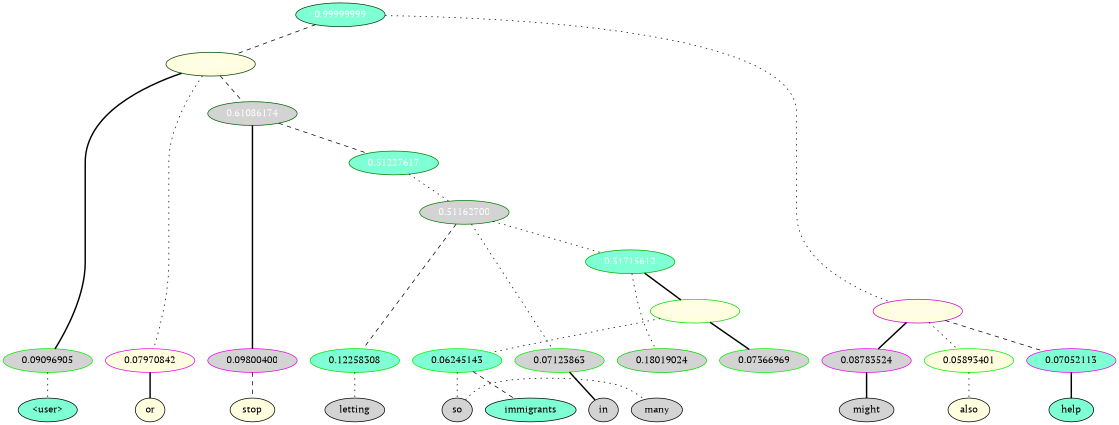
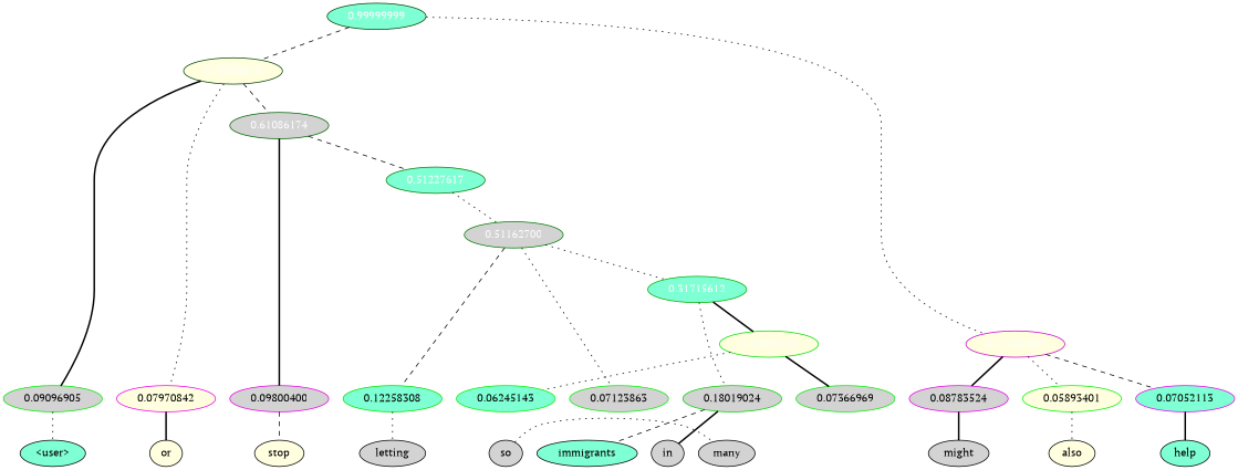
  graph {
    fontname="PT Serif"
    node [color=black fillcolor=lightgrey fontname="PT Serif" format=png nodesep=0.001 ordering=out overlap_scaling=0.01 ranksep=0.001 style=filled]
    edge [fontname="PT Serif" style=dotted]
    n1 [fillcolor=aquamarine height=0.15 label="\<user\>" style="filled,solid" width=0.15]
    n2 [fillcolor=lightyellow height=0.15 label=or style="filled,solid" width=0.15]
    n3 [fillcolor=lightyellow height=0.15 label=stop style="filled,solid" width=0.15]
    n4 [height=0.15 label=letting style="filled,solid" width=0.15]
    n5 [height=0.15 label=so style="filled,solid" width=0.15]
    n6 [height=0.15 label=many style="filled,solid" width=0.15]
    n7 [fillcolor=aquamarine height=0.15 label=immigrants style="filled,solid" width=0.15]
    n8 [height=0.15 label=in style="filled,solid" width=0.15]
    n9 [height=0.15 label=might style="filled,solid" width=0.15]
    n10 [fillcolor=lightyellow height=0.15 label=also style="filled,solid" width=0.15]
    n11 [fillcolor=aquamarine height=0.15 label=help style="filled,solid" width=0.15]
    n12 [color="0.334 1.000 0.909" fontcolor=black height=0.15 label=0.09096905 width=0.15]
    n13 [color="0.835 1.000 0.920" fillcolor=lightyellow fontcolor=black height=0.15 label=0.07970842 width=0.15]
    n14 [color="0.835 1.000 0.902" fontcolor=black height=0.15 label=0.09800400 width=0.15]
    n15 [color="0.334 1.000 0.877" fillcolor=aquamarine fontcolor=black height=0.15 label=0.12258308 width=0.15]
    n16 [color="0.334 1.000 0.938" fillcolor=aquamarine fontcolor=black height=0.15 label=0.06245143 width=0.15]
    n17 [color="0.334 1.000 0.926" fontcolor=black height=0.15 label=0.07366969 width=0.15]
    n18 [color="0.334 1.000 0.820" fontcolor=black height=0.15 label=0.18019024 width=0.15]
    n19 [color="0.334 1.000 0.929" fontcolor=black height=0.15 label=0.07123863 width=0.15]
    n20 [color="0.835 1.000 0.912" fontcolor=black height=0.15 label=0.08783524 width=0.15]
    n21 [color="0.334 1.000 0.941" fillcolor=lightyellow fontcolor=black height=0.15 label=0.05893401 width=0.15]
    n22 [color="0.835 1.000 0.929" fillcolor=aquamarine fontcolor=black height=0.15 label=0.07052113 width=0.15]
    n23 [color="0.334 1.000 0.250" fillcolor=aquamarine fontcolor=grey99 height=0.15 label=0.99999999 width=0.15]
    n24 [color="0.334 1.000 0.250" fillcolor=lightyellow fontcolor=grey99 height=0.15 label=0.78209613 width=0.15]
    n25 [color="0.835 1.000 0.782" fillcolor=lightyellow fontcolor=grey99 height=0.15 label=0.21761469 width=0.15]
    n26 [color="0.334 1.000 0.389" fontcolor=grey99 height=0.15 label=0.61086174 width=0.15]
    n27 [color="0.334 1.000 0.488" fillcolor=aquamarine fontcolor=grey99 height=0.15 label=0.51227617 width=0.15]
    n28 [color="0.334 1.000 0.488" fontcolor=grey99 height=0.15 label=0.51162700 width=0.15]
    n29 [color="0.334 1.000 0.683" fillcolor=aquamarine fontcolor=grey99 height=0.15 label=0.31715612 width=0.15]
    n30 [color="0.334 1.000 0.864" fillcolor=lightyellow fontcolor=grey99 height=0.15 label=0.13635120 width=0.15]
    subgraph sub_1 {
      rank=same
      n1
      n2
      n3
      n4
      n5
      n6
      n7
      n8
      n9
      n10
      n11
    }
    subgraph sub_2 {
      rank=same
      n12
      n13
      n14
      n15
      n16
      n17
      n18
      n19
      n20
      n21
      n22
    }
    n5 -- n6
    n12 -- n1
    n13 -- n2 [style=bold]
    n14 -- n3 [style=dashed]
    n15 -- n4
-   n16 -- n5
-   n16 -- n7 [style=dashed]
-   n19 -- n8 [style=bold]
+   n18 -- n7 [style=dashed]
+   n18 -- n8 [style=bold]
    n20 -- n9 [style=bold]
    n21 -- n10
    n22 -- n11 [style=bold]
    n23 -- n24 [style=dashed]
    n23 -- n25
    n24 -- n12 [style=bold]
    n24 -- n13
    n24 -- n26 [style=dashed]
    n25 -- n20 [style=bold]
    n25 -- n21
    n25 -- n22 [style=dashed]
    n26 -- n14 [style=bold]
    n26 -- n27 [style=dashed]
    n27 -- n28
    n28 -- n15 [style=dashed]
    n28 -- n19
    n28 -- n29
    n29 -- n18
    n29 -- n30 [style=bold]
    n30 -- n16
    n30 -- n17 [style=bold]
  }
